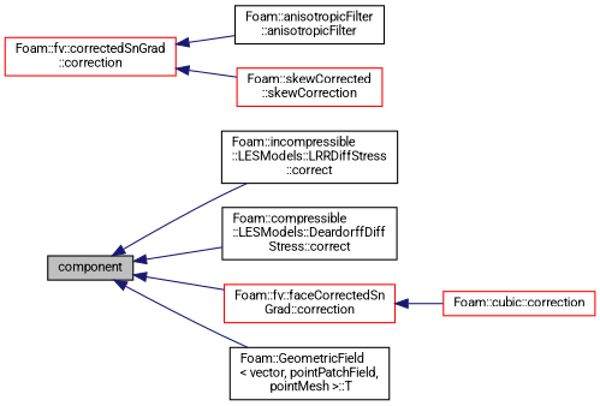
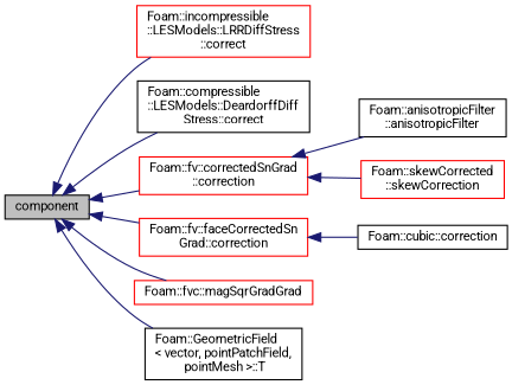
  digraph {
    fontname=Roboto
    rankdir=LR
    node [color=black fontname=Roboto fontsize=10 shape=record]
    edge [color=midnightblue dir=back fontname=Roboto fontsize=10 labelfontname=FreeSans labelfontsize=10 style=solid]
    n1 [fillcolor=grey75 fontcolor=black height=0.2 label=component style=filled width=0.4]
-   n2 [height=0.2 label="Foam::incompressible\l::LESModels::LRRDiffStress\l::correct" width=0.4]
+   n2 [color=red height=0.2 label="Foam::incompressible\l::LESModels::LRRDiffStress\l::correct" width=0.4]
    n3 [height=0.2 label="Foam::compressible\l::LESModels::DeardorffDiff\lStress::correct" width=0.4]
    n4 [color=red height=0.2 label="Foam::fv::correctedSnGrad\l::correction" width=0.4]
    n5 [color=red height=0.2 label="Foam::fv::faceCorrectedSn\lGrad::correction" width=0.4]
+   n6 [color=red height=0.2 label="Foam::fvc::magSqrGradGrad" width=0.4]
    n7 [height=0.2 label="Foam::GeometricField\l\< vector, pointPatchField,\l pointMesh \>::T" width=0.4]
    n8 [height=0.2 label="Foam::anisotropicFilter\l::anisotropicFilter" width=0.4]
-   n9 [color=red height=0.2 label="Foam::cubic::correction" width=0.4]
+   n9 [height=0.2 label="Foam::cubic::correction" width=0.4]
    n10 [color=red height=0.2 label="Foam::skewCorrected\l::skewCorrection" width=0.4]
    n1 -> n2
    n1 -> n3
+   n1 -> n4
    n1 -> n5
+   n1 -> n6
    n1 -> n7
    n4 -> n8
    n4 -> n10
    n5 -> n9
  }
